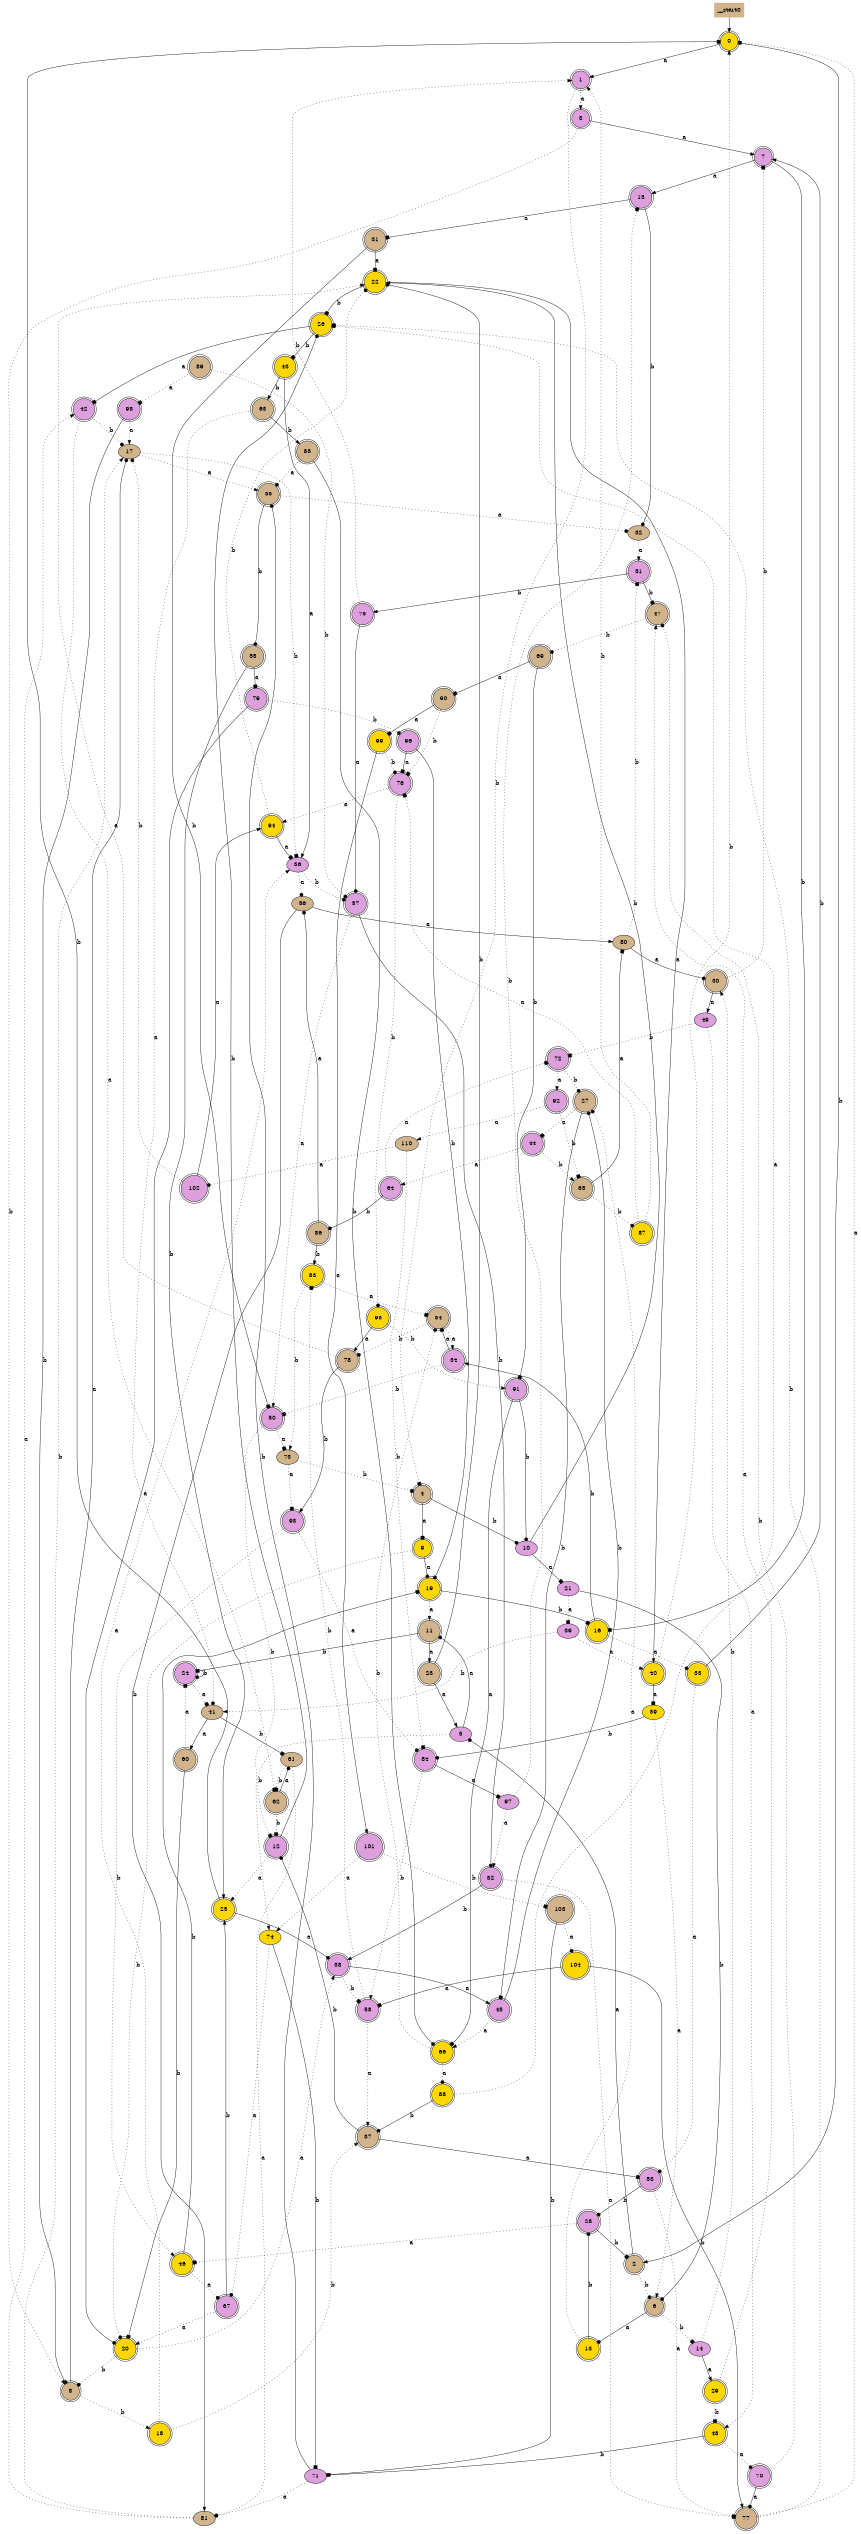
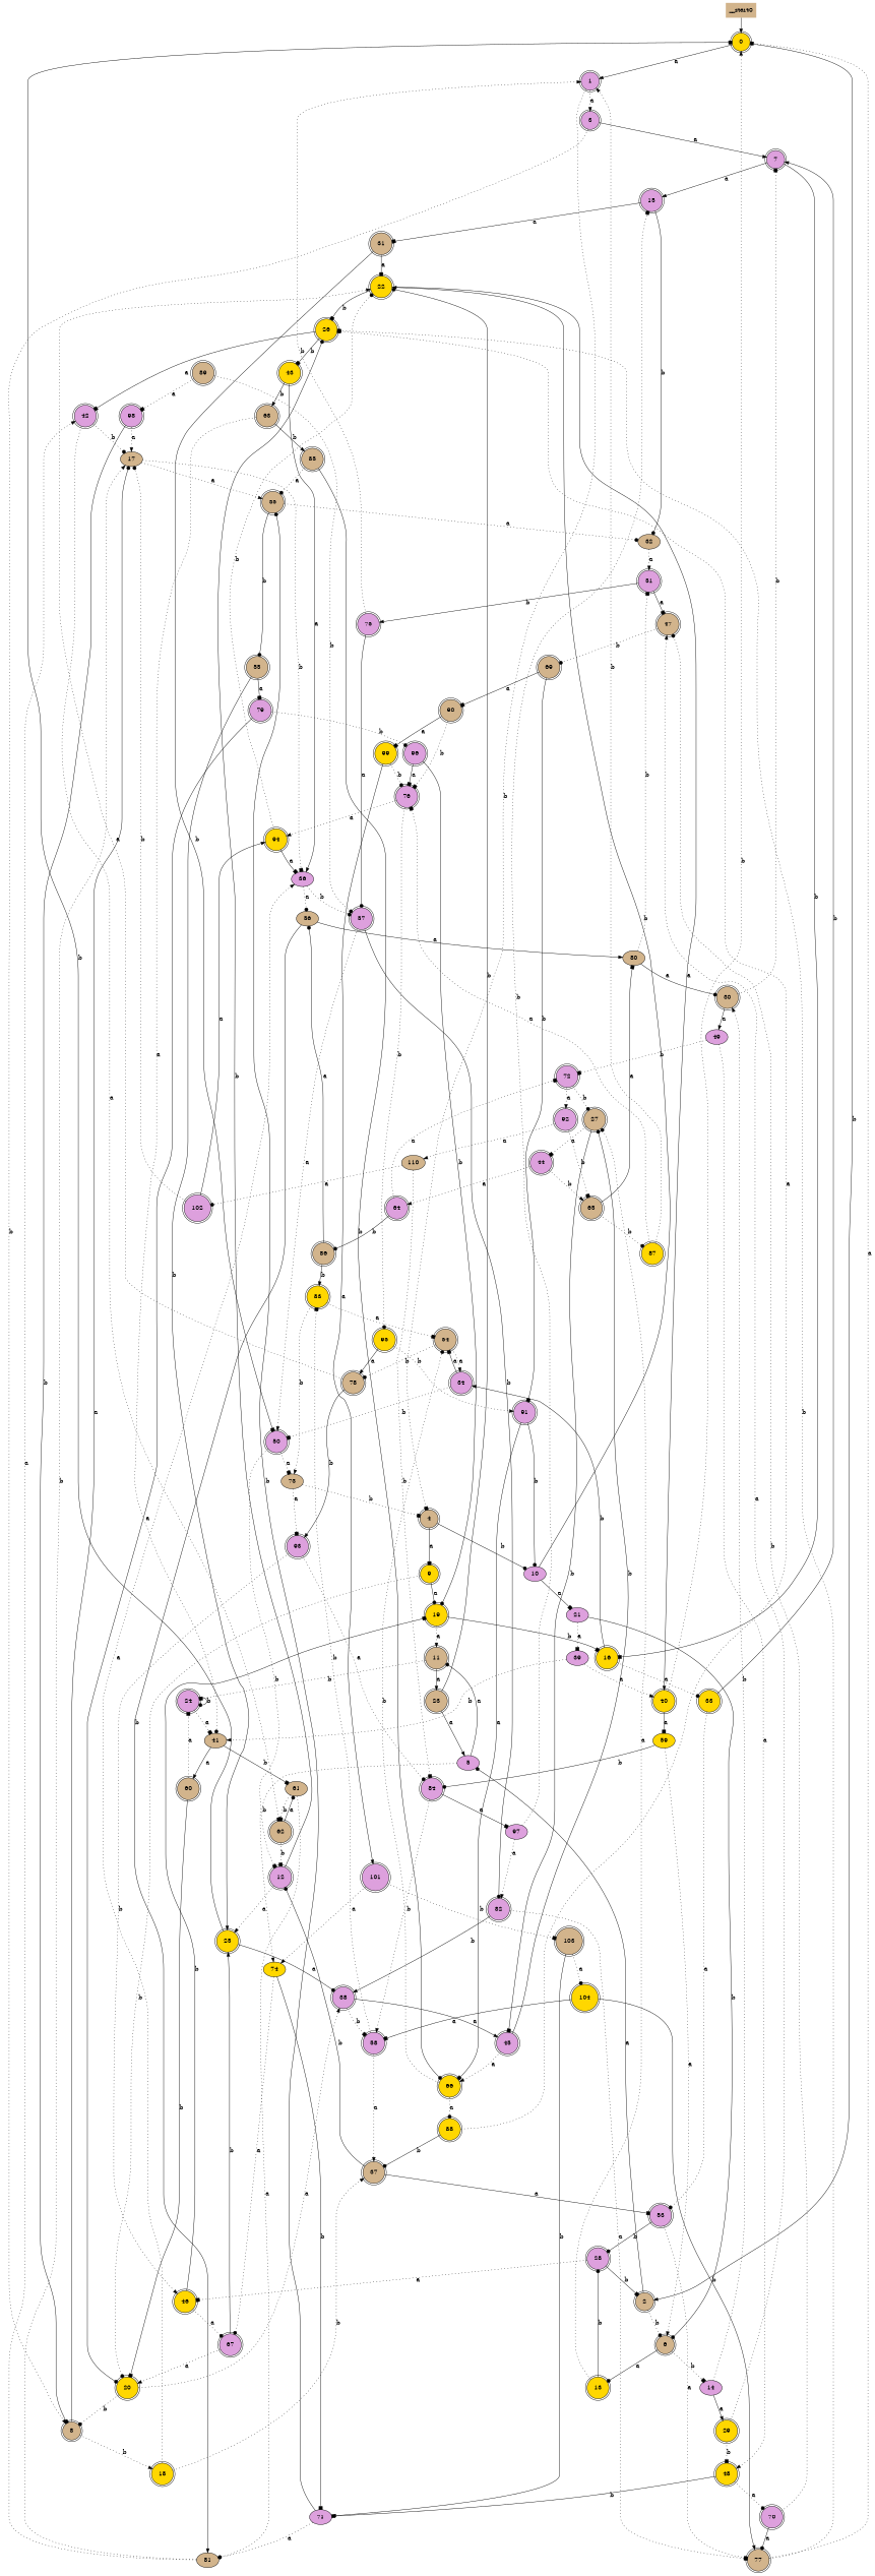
  digraph {
    node [fillcolor=plum shape=doublecircle style=filled]
    edge [arrowhead=normal style=dotted]
    __start0 [fillcolor=tan shape=none]
    0 [fillcolor=gold]
    1
    2 [fillcolor=tan]
    3
    4 [fillcolor=tan]
    5 [shape=""]
    6 [fillcolor=tan]
    7
    8 [fillcolor=tan]
    9 [fillcolor=gold]
    10 [shape=""]
    11 [fillcolor=tan]
    12
    13 [fillcolor=gold]
    14 [shape=""]
    15
    16 [fillcolor=gold]
    17 [fillcolor=tan shape=""]
    18 [fillcolor=gold]
    19 [fillcolor=gold]
    20 [fillcolor=gold]
    21 [shape=""]
    22 [fillcolor=gold]
    23 [fillcolor=tan]
    24
    25 [fillcolor=gold]
    26 [fillcolor=gold]
    27 [fillcolor=tan]
    28
    29 [fillcolor=gold]
    30 [fillcolor=tan]
    31 [fillcolor=tan]
    32 [fillcolor=tan shape=""]
    33 [fillcolor=gold]
    34
    35 [fillcolor=tan]
    36 [shape=""]
    37 [fillcolor=tan]
    38
    39 [shape=""]
    40 [fillcolor=gold]
    41 [fillcolor=tan shape=""]
    42
    43 [fillcolor=gold]
    44
    45
    46 [fillcolor=gold]
    47 [fillcolor=tan]
    48 [fillcolor=gold]
    49 [shape=""]
    50
    51
    53
    54 [fillcolor=tan]
    55 [fillcolor=tan]
    56 [fillcolor=tan shape=""]
    57
    58
    59 [fillcolor=gold shape=""]
    60 [fillcolor=tan]
    61 [fillcolor=tan shape=""]
    62 [fillcolor=tan]
    63 [fillcolor=tan]
    64
    65 [fillcolor=tan]
    66 [fillcolor=gold]
    67
    69 [fillcolor=tan]
    70
    71 [shape=""]
    72
    73 [fillcolor=tan shape=""]
    74 [fillcolor=gold shape=""]
    75
    77 [fillcolor=tan]
    78 [fillcolor=tan]
    79
    80 [fillcolor=tan shape=""]
    81 [fillcolor=tan shape=""]
    82
    83 [fillcolor=gold]
    84
    85 [fillcolor=tan]
    86 [fillcolor=tan]
    87 [fillcolor=gold]
    88 [fillcolor=gold]
    90 [fillcolor=tan]
    91
    92
    93
    94 [fillcolor=gold]
    76
    95 [fillcolor=gold]
    96
    97 [shape=""]
    89 [fillcolor=tan]
    98
    99 [fillcolor=gold]
    n100 [fillcolor=tan label=110 shape=""]
    101
    102
    103 [fillcolor=tan]
    104 [fillcolor=gold]
    __start0 -> 0 [style=solid]
    0 -> 1 [label=a style=solid]
    0 -> 2 [label=b style=solid]
    1 -> 3 [label=a]
    1 -> 4 [arrowhead=box label=b]
    2 -> 5 [arrowhead=dot label=a style=solid]
    2 -> 6 [arrowhead=dot label=b]
    3 -> 7 [label=a style=solid]
    3 -> 8 [label=b]
    4 -> 9 [arrowhead=box label=a style=solid]
    4 -> 10 [arrowhead=dot label=b style=solid]
    5 -> 11 [arrowhead=dot label=a style=solid]
    5 -> 12 [arrowhead=box label=b]
    6 -> 13 [arrowhead=dot label=a style=solid]
    6 -> 14 [arrowhead=box label=b]
    7 -> 15 [label=a style=solid]
    7 -> 16 [arrowhead=box label=b style=solid]
    8 -> 17 [arrowhead=dot label=a style=solid]
    8 -> 18 [label=b]
    9 -> 19 [arrowhead=dot label=a style=solid]
    9 -> 20 [arrowhead=dot label=b]
    10 -> 21 [arrowhead=box label=a style=solid]
    10 -> 22 [label=b style=solid]
    11 -> 23 [label=a style=solid]
-   11 -> 24 [arrowhead=box label=b style=solid]
+   11 -> 24 [arrowhead=box label=b]
    12 -> 25 [label=a]
    12 -> 26 [arrowhead=dot label=b style=solid]
    13 -> 27 [arrowhead=dot label=a]
    13 -> 28 [arrowhead=dot label=b style=solid]
    14 -> 29 [label=a style=solid]
    14 -> 30 [label=b]
    15 -> 31 [arrowhead=box label=a style=solid]
    15 -> 32 [arrowhead=dot label=b style=solid]
    16 -> 33 [arrowhead=dot label=a]
    16 -> 34 [label=b style=solid]
    17 -> 35 [label=a]
    17 -> 36 [arrowhead=box label=b]
    18 -> 36 [label=a]
    18 -> 37 [label=b]
    19 -> 11 [label=a]
    19 -> 16 [arrowhead=box label=b style=solid]
    20 -> 8 [arrowhead=dot label=b]
    20 -> 38 [label=a]
    21 -> 6 [arrowhead=dot label=b style=solid]
    21 -> 39 [arrowhead=box label=a]
    22 -> 26 [arrowhead=box label=b style=solid]
    22 -> 40 [label=a style=solid]
    23 -> 5 [label=a style=solid]
    23 -> 22 [arrowhead=dot label=b style=solid]
    24 -> 24 [arrowhead=dot label=b style=solid]
    24 -> 41 [arrowhead=box label=a]
    25 -> 0 [arrowhead=box label=b style=solid]
    25 -> 38 [arrowhead=dot label=a style=solid]
    26 -> 42 [arrowhead=box label=a style=solid]
    26 -> 43 [arrowhead=box label=b style=solid]
    27 -> 44 [arrowhead=box label=a]
    27 -> 45 [arrowhead=box label=b style=solid]
    28 -> 2 [arrowhead=box label=b style=solid]
    28 -> 46 [arrowhead=box label=a]
    29 -> 47 [label=a]
    29 -> 48 [arrowhead=box label=b]
    30 -> 7 [arrowhead=box label=b]
    30 -> 49 [label=a style=solid]
    31 -> 22 [arrowhead=box label=a style=solid]
    31 -> 50 [arrowhead=box label=b style=solid]
    32 -> 51 [label=a]
    33 -> 7 [label=b style=solid]
    33 -> 53 [arrowhead=dot label=a]
    34 -> 50 [arrowhead=box label=b]
    34 -> 54 [arrowhead=box label=a style=solid]
    35 -> 32 [arrowhead=dot label=a]
    35 -> 55 [arrowhead=dot label=b style=solid]
    36 -> 56 [arrowhead=dot label=a]
    36 -> 57 [arrowhead=dot label=b]
    37 -> 12 [arrowhead=dot label=b style=solid]
    37 -> 53 [arrowhead=box label=a style=solid]
    38 -> 45 [label=a style=solid]
    38 -> 58 [arrowhead=box label=b]
    39 -> 40 [label=a]
    39 -> 41 [label=b]
    40 -> 0 [label=b]
    40 -> 59 [arrowhead=box label=a style=solid]
    41 -> 60 [label=a style=solid]
    41 -> 61 [arrowhead=box label=b style=solid]
    42 -> 17 [arrowhead=dot label=b]
    42 -> 62 [arrowhead=box label=a]
    43 -> 36 [label=a style=solid]
    43 -> 63 [label=b style=solid]
    44 -> 64 [label=a]
    44 -> 65 [label=b]
    45 -> 27 [arrowhead=dot label=b style=solid]
    45 -> 66 [label=a]
    46 -> 19 [arrowhead=box label=b style=solid]
    46 -> 67 [arrowhead=dot label=a]
    47 -> 69 [arrowhead=dot label=b]
    48 -> 70 [arrowhead=dot label=a]
    48 -> 71 [arrowhead=box label=b style=solid]
    49 -> 48 [label=a]
    49 -> 72 [arrowhead=box label=b]
    50 -> 73 [arrowhead=box label=a]
    50 -> 74 [label=b]
-   51 -> 47 [arrowhead=box label=b style=solid]
+   51 -> 47 [arrowhead=box label=a style=solid]
    51 -> 75 [label=b style=solid]
    53 -> 28 [arrowhead=dot label=b style=solid]
    53 -> 77 [arrowhead=box label=a]
    54 -> 34 [label=a]
    54 -> 78 [arrowhead=dot label=b]
    55 -> 25 [label=b style=solid]
    55 -> 79 [arrowhead=box label=a style=solid]
    56 -> 80 [label=a style=solid]
    56 -> 81 [label=b style=solid]
    57 -> 50 [label=a]
    57 -> 82 [arrowhead=dot label=b style=solid]
    58 -> 37 [label=a]
    58 -> 83 [arrowhead=box label=b]
    59 -> 6 [label=a]
    59 -> 84 [arrowhead=dot label=b style=solid]
    60 -> 20 [arrowhead=box label=b style=solid]
    60 -> 24 [arrowhead=box label=a]
    61 -> 62 [arrowhead=box label=b]
    61 -> 81 [arrowhead=dot label=a]
    62 -> 12 [arrowhead=box label=b]
    62 -> 61 [arrowhead=dot label=a style=solid]
    63 -> 41 [arrowhead=dot label=a]
    63 -> 85 [label=b style=solid]
    64 -> 72 [arrowhead=box label=a]
    64 -> 86 [arrowhead=dot label=b style=solid]
    65 -> 80 [arrowhead=box label=a style=solid]
    65 -> 87 [arrowhead=dot label=b]
    66 -> 54 [arrowhead=dot label=b]
    66 -> 88 [arrowhead=dot label=a]
    67 -> 20 [label=a]
    67 -> 25 [label=b style=solid]
    69 -> 90 [arrowhead=box label=a style=solid]
    69 -> 91 [arrowhead=box label=b style=solid]
    70 -> 47 [arrowhead=dot label=b]
    70 -> 77 [arrowhead=dot label=a style=solid]
    71 -> 35 [arrowhead=dot label=b style=solid]
    71 -> 81 [arrowhead=dot label=a]
    72 -> 27 [arrowhead=dot label=b]
    72 -> 92 [label=a]
    73 -> 4 [arrowhead=box label=b]
    73 -> 93 [arrowhead=box label=a]
    74 -> 67 [arrowhead=dot label=a]
    74 -> 71 [arrowhead=box label=b style=solid]
    75 -> 1 [label=b]
    75 -> 57 [arrowhead=dot label=a style=solid]
    77 -> 0 [arrowhead=box label=a]
    77 -> 26 [arrowhead=box label=b]
    78 -> 22 [label=a]
    78 -> 93 [label=b style=solid]
    79 -> 20 [arrowhead=dot label=a style=solid]
    79 -> 96 [arrowhead=dot label=b]
    80 -> 30 [arrowhead=dot label=a style=solid]
    80 -> 51 [arrowhead=box label=b]
    81 -> 17 [label=b]
    81 -> 42 [label=a]
    82 -> 38 [label=b style=solid]
    82 -> 77 [arrowhead=box label=a]
    83 -> 54 [arrowhead=box label=a]
    83 -> 73 [label=b]
    84 -> 58 [label=b]
    84 -> 97 [arrowhead=box label=a style=solid]
    85 -> 35 [arrowhead=dot label=a]
    85 -> 66 [arrowhead=dot label=b style=solid]
    86 -> 56 [arrowhead=dot label=a style=solid]
    86 -> 83 [label=b style=solid]
    87 -> 1 [label=b]
    87 -> 76 [arrowhead=box label=a]
    88 -> 26 [arrowhead=box label=a]
    88 -> 37 [arrowhead=dot label=b style=solid]
    90 -> 76 [arrowhead=box label=b]
    90 -> 99 [arrowhead=box label=a style=solid]
    91 -> 10 [arrowhead=dot label=b style=solid]
    91 -> 66 [arrowhead=box label=a style=solid]
    92 -> 65 [arrowhead=box label=b]
    92 -> n100 [label=a]
    93 -> 46 [label=b]
    93 -> 84 [arrowhead=dot label=a]
    94 -> 22 [arrowhead=dot label=b]
    94 -> 36 [arrowhead=box label=a style=solid]
    76 -> 94 [label=a]
    76 -> 95 [arrowhead=dot label=b]
    95 -> 78 [label=a style=solid]
    95 -> 91 [label=b]
    96 -> 19 [arrowhead=dot label=b style=solid]
    96 -> 76 [arrowhead=box label=a style=solid]
    97 -> 15 [arrowhead=box label=b]
    97 -> 82 [label=a]
    89 -> 57 [arrowhead=dot label=b]
    89 -> 98 [arrowhead=box label=a]
    98 -> 8 [arrowhead=box label=b style=solid]
    98 -> 17 [label=a]
    99 -> 76 [arrowhead=dot label=b]
    99 -> 101 [label=a style=solid]
    n100 -> 84 [arrowhead=box label=b]
    n100 -> 102 [arrowhead=dot label=a]
    101 -> 74 [label=a]
    101 -> 103 [arrowhead=box label=b]
    102 -> 17 [arrowhead=dot label=b]
    102 -> 94 [label=a style=solid]
    103 -> 71 [label=b style=solid]
    103 -> 104 [arrowhead=dot label=a]
    104 -> 58 [arrowhead=box label=a style=solid]
    104 -> 77 [label=b style=solid]
  }
